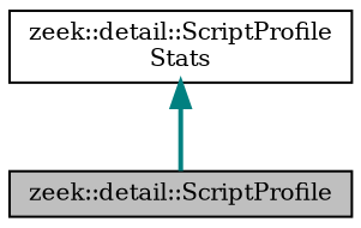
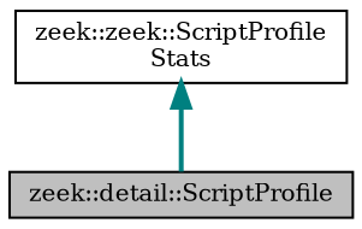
  digraph {
    fontname="DejaVu Serif"
    node [color=black fontname="DejaVu Serif" fontsize=10 shape=record style=filled]
    n1 [fillcolor=grey75 fontcolor=black height=0.2 label="zeek::detail::ScriptProfile" width=0.4]
-   n2 [fillcolor=white height=0.2 label="zeek::detail::ScriptProfile\lStats" width=0.4]
+   n2 [fillcolor=white height=0.2 label="zeek::zeek::ScriptProfile\lStats" width=0.4]
    n2 -> n1 [color=teal dir=back fontname="DejaVu Serif" fontsize=10 labelfontname=Helvetica labelfontsize=10 style=bold]
  }
